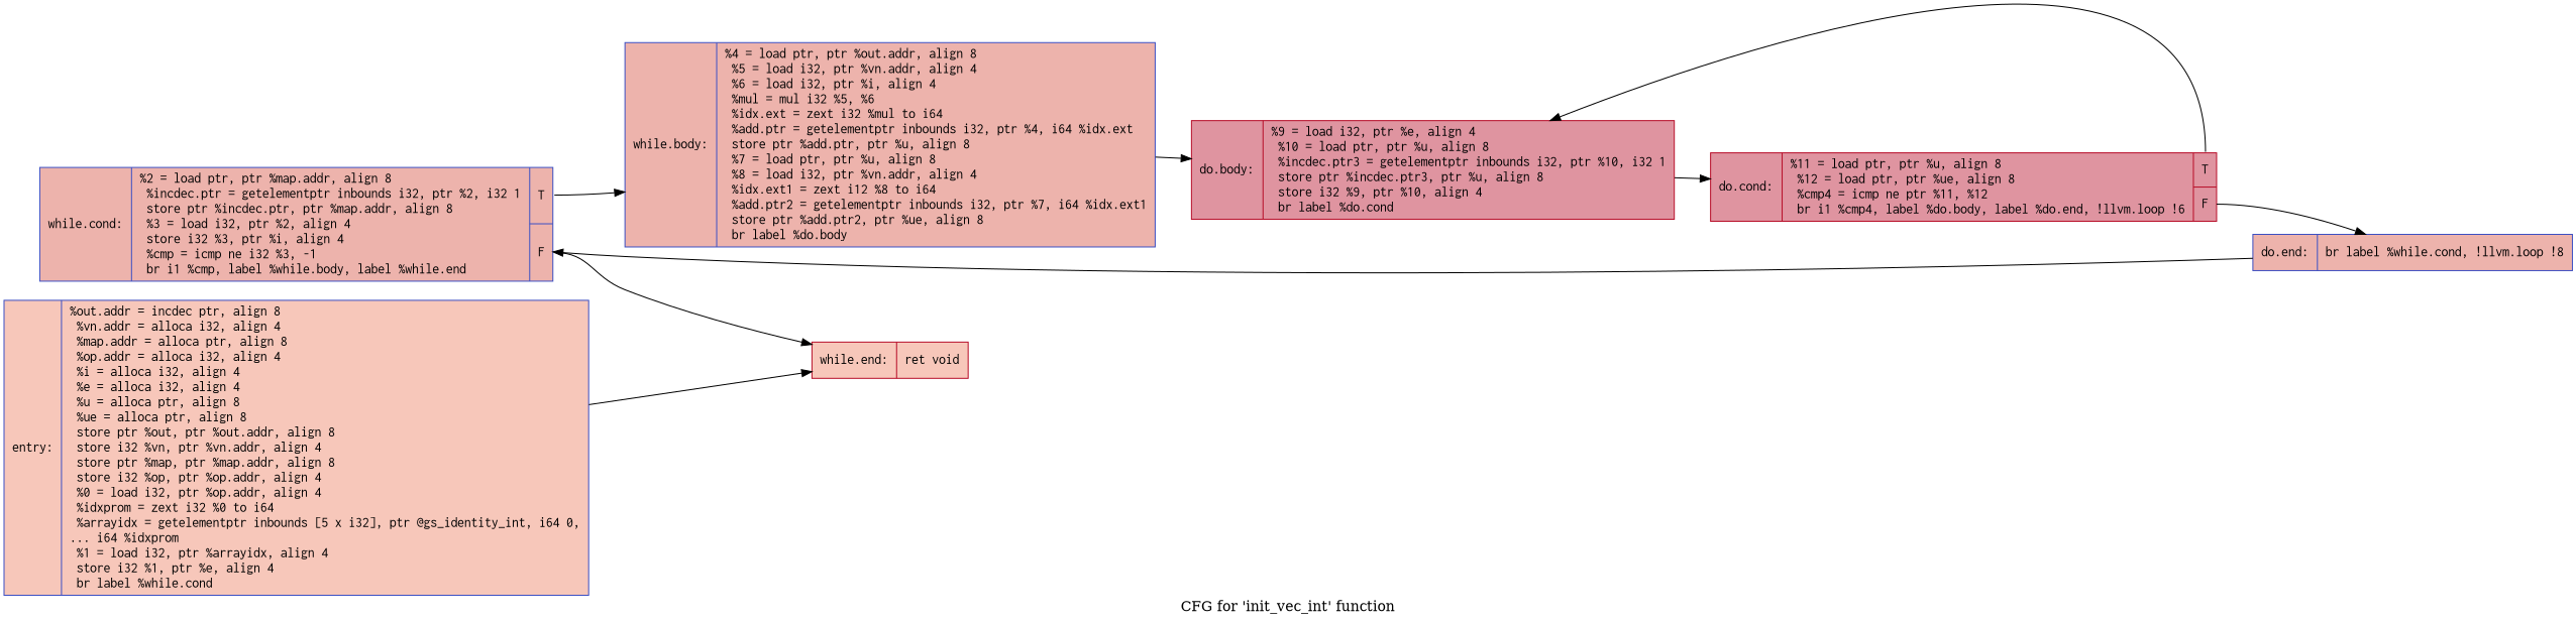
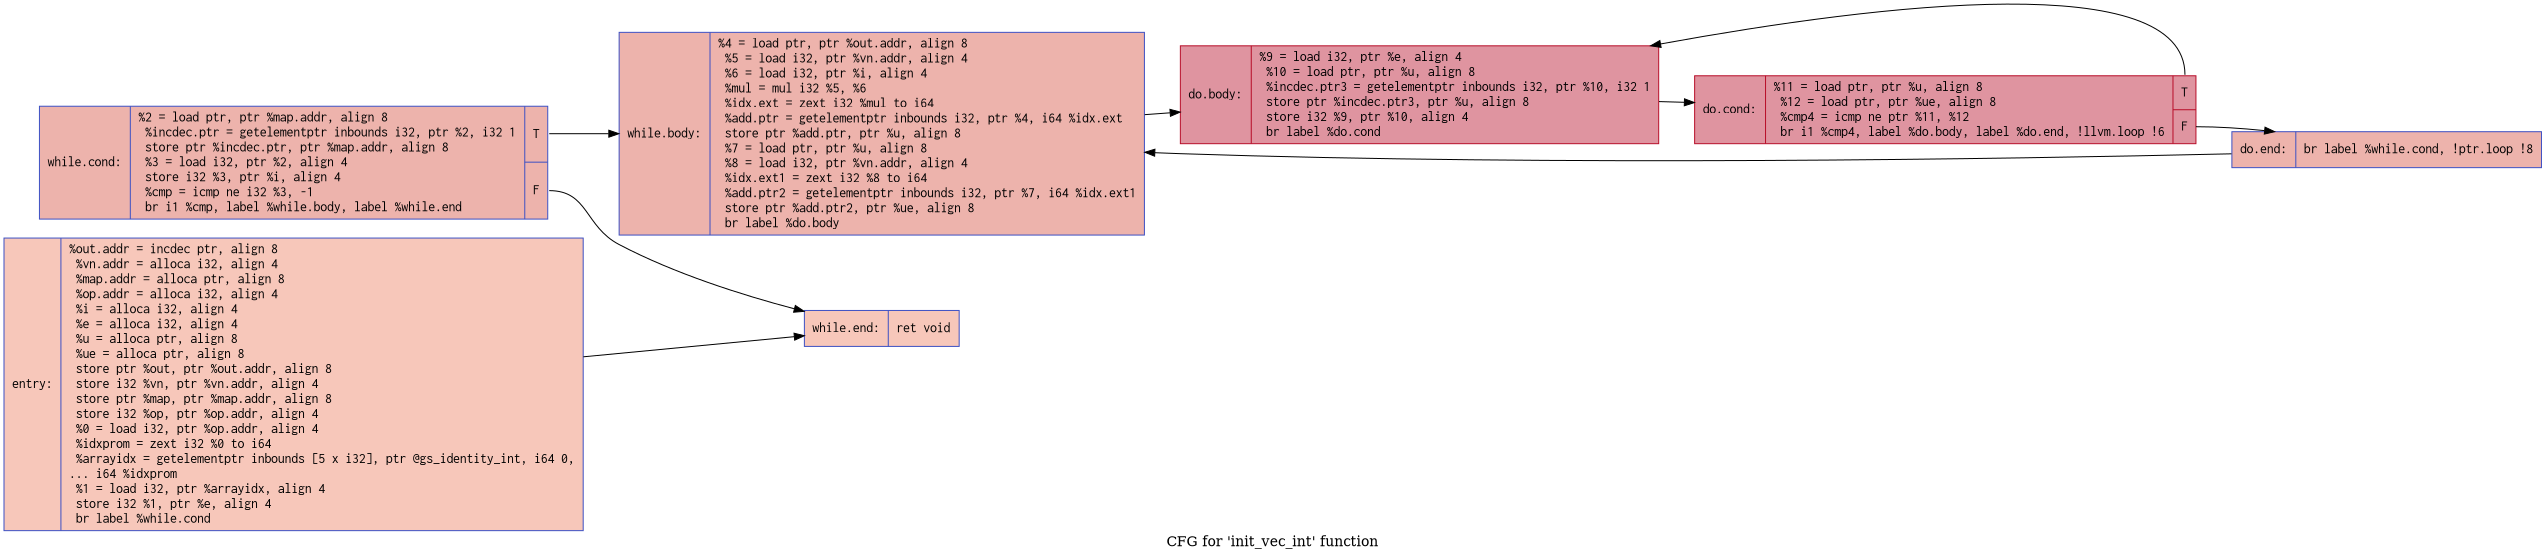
  digraph {
    label="CFG for 'init_vec_int' function"
    rankdir=LR
    node [color="#3d50c3ff" fillcolor="#d6524470" fontname=Courier shape=record style=filled]
    n1 [fillcolor="#ec7f6370" label="{entry:\l|  %out.addr = incdec ptr, align 8\l  %vn.addr = alloca i32, align 4\l  %map.addr = alloca ptr, align 8\l  %op.addr = alloca i32, align 4\l  %i = alloca i32, align 4\l  %e = alloca i32, align 4\l  %u = alloca ptr, align 8\l  %ue = alloca ptr, align 8\l  store ptr %out, ptr %out.addr, align 8\l  store i32 %vn, ptr %vn.addr, align 4\l  store ptr %map, ptr %map.addr, align 8\l  store i32 %op, ptr %op.addr, align 4\l  %0 = load i32, ptr %op.addr, align 4\l  %idxprom = zext i32 %0 to i64\l  %arrayidx = getelementptr inbounds [5 x i32], ptr @gs_identity_int, i64 0,\l... i64 %idxprom\l  %1 = load i32, ptr %arrayidx, align 4\l  store i32 %1, ptr %e, align 4\l  br label %while.cond\l}"]
-   n2 [color="#b70d28ff" fillcolor="#ec7f6370" label="{while.end:\l|  ret void\l}"]
+   n2 [fillcolor="#ec7f6370" label="{while.end:\l|  ret void\l}"]
    n3 [label="{while.cond:\l|  %2 = load ptr, ptr %map.addr, align 8\l  %incdec.ptr = getelementptr inbounds i32, ptr %2, i32 1\l  store ptr %incdec.ptr, ptr %map.addr, align 8\l  %3 = load i32, ptr %2, align 4\l  store i32 %3, ptr %i, align 4\l  %cmp = icmp ne i32 %3, -1\l  br i1 %cmp, label %while.body, label %while.end\l|{<s0>T|<s1>F}}"]
-   n4 [label="{while.body:\l|  %4 = load ptr, ptr %out.addr, align 8\l  %5 = load i32, ptr %vn.addr, align 4\l  %6 = load i32, ptr %i, align 4\l  %mul = mul i32 %5, %6\l  %idx.ext = zext i32 %mul to i64\l  %add.ptr = getelementptr inbounds i32, ptr %4, i64 %idx.ext\l  store ptr %add.ptr, ptr %u, align 8\l  %7 = load ptr, ptr %u, align 8\l  %8 = load i32, ptr %vn.addr, align 4\l  %idx.ext1 = zext i12 %8 to i64\l  %add.ptr2 = getelementptr inbounds i32, ptr %7, i64 %idx.ext1\l  store ptr %add.ptr2, ptr %ue, align 8\l  br label %do.body\l}"]
+   n4 [label="{while.body:\l|  %4 = load ptr, ptr %out.addr, align 8\l  %5 = load i32, ptr %vn.addr, align 4\l  %6 = load i32, ptr %i, align 4\l  %mul = mul i32 %5, %6\l  %idx.ext = zext i32 %mul to i64\l  %add.ptr = getelementptr inbounds i32, ptr %4, i64 %idx.ext\l  store ptr %add.ptr, ptr %u, align 8\l  %7 = load ptr, ptr %u, align 8\l  %8 = load i32, ptr %vn.addr, align 4\l  %idx.ext1 = zext i32 %8 to i64\l  %add.ptr2 = getelementptr inbounds i32, ptr %7, i64 %idx.ext1\l  store ptr %add.ptr2, ptr %ue, align 8\l  br label %do.body\l}"]
    n5 [color="#b70d28ff" fillcolor="#b70d2870" label="{do.body:\l|  %9 = load i32, ptr %e, align 4\l  %10 = load ptr, ptr %u, align 8\l  %incdec.ptr3 = getelementptr inbounds i32, ptr %10, i32 1\l  store ptr %incdec.ptr3, ptr %u, align 8\l  store i32 %9, ptr %10, align 4\l  br label %do.cond\l}"]
    n6 [color="#b70d28ff" fillcolor="#b70d2870" label="{do.cond:\l|  %11 = load ptr, ptr %u, align 8\l  %12 = load ptr, ptr %ue, align 8\l  %cmp4 = icmp ne ptr %11, %12\l  br i1 %cmp4, label %do.body, label %do.end, !llvm.loop !6\l|{<s0>T|<s1>F}}"]
-   n7 [label="{do.end:\l|  br label %while.cond, !llvm.loop !8\l}"]
+   n7 [label="{do.end:\l|  br label %while.cond, !ptr.loop !8\l}"]
    n1 -> n2
    n3 -> n2 [tailport=s1]
    n3 -> n4 [tailport=s0]
    n4 -> n5
    n5 -> n6
    n6 -> n5 [tailport=s0]
    n6 -> n7 [tailport=s1]
-   n7 -> n3
+   n7 -> n4
  }
